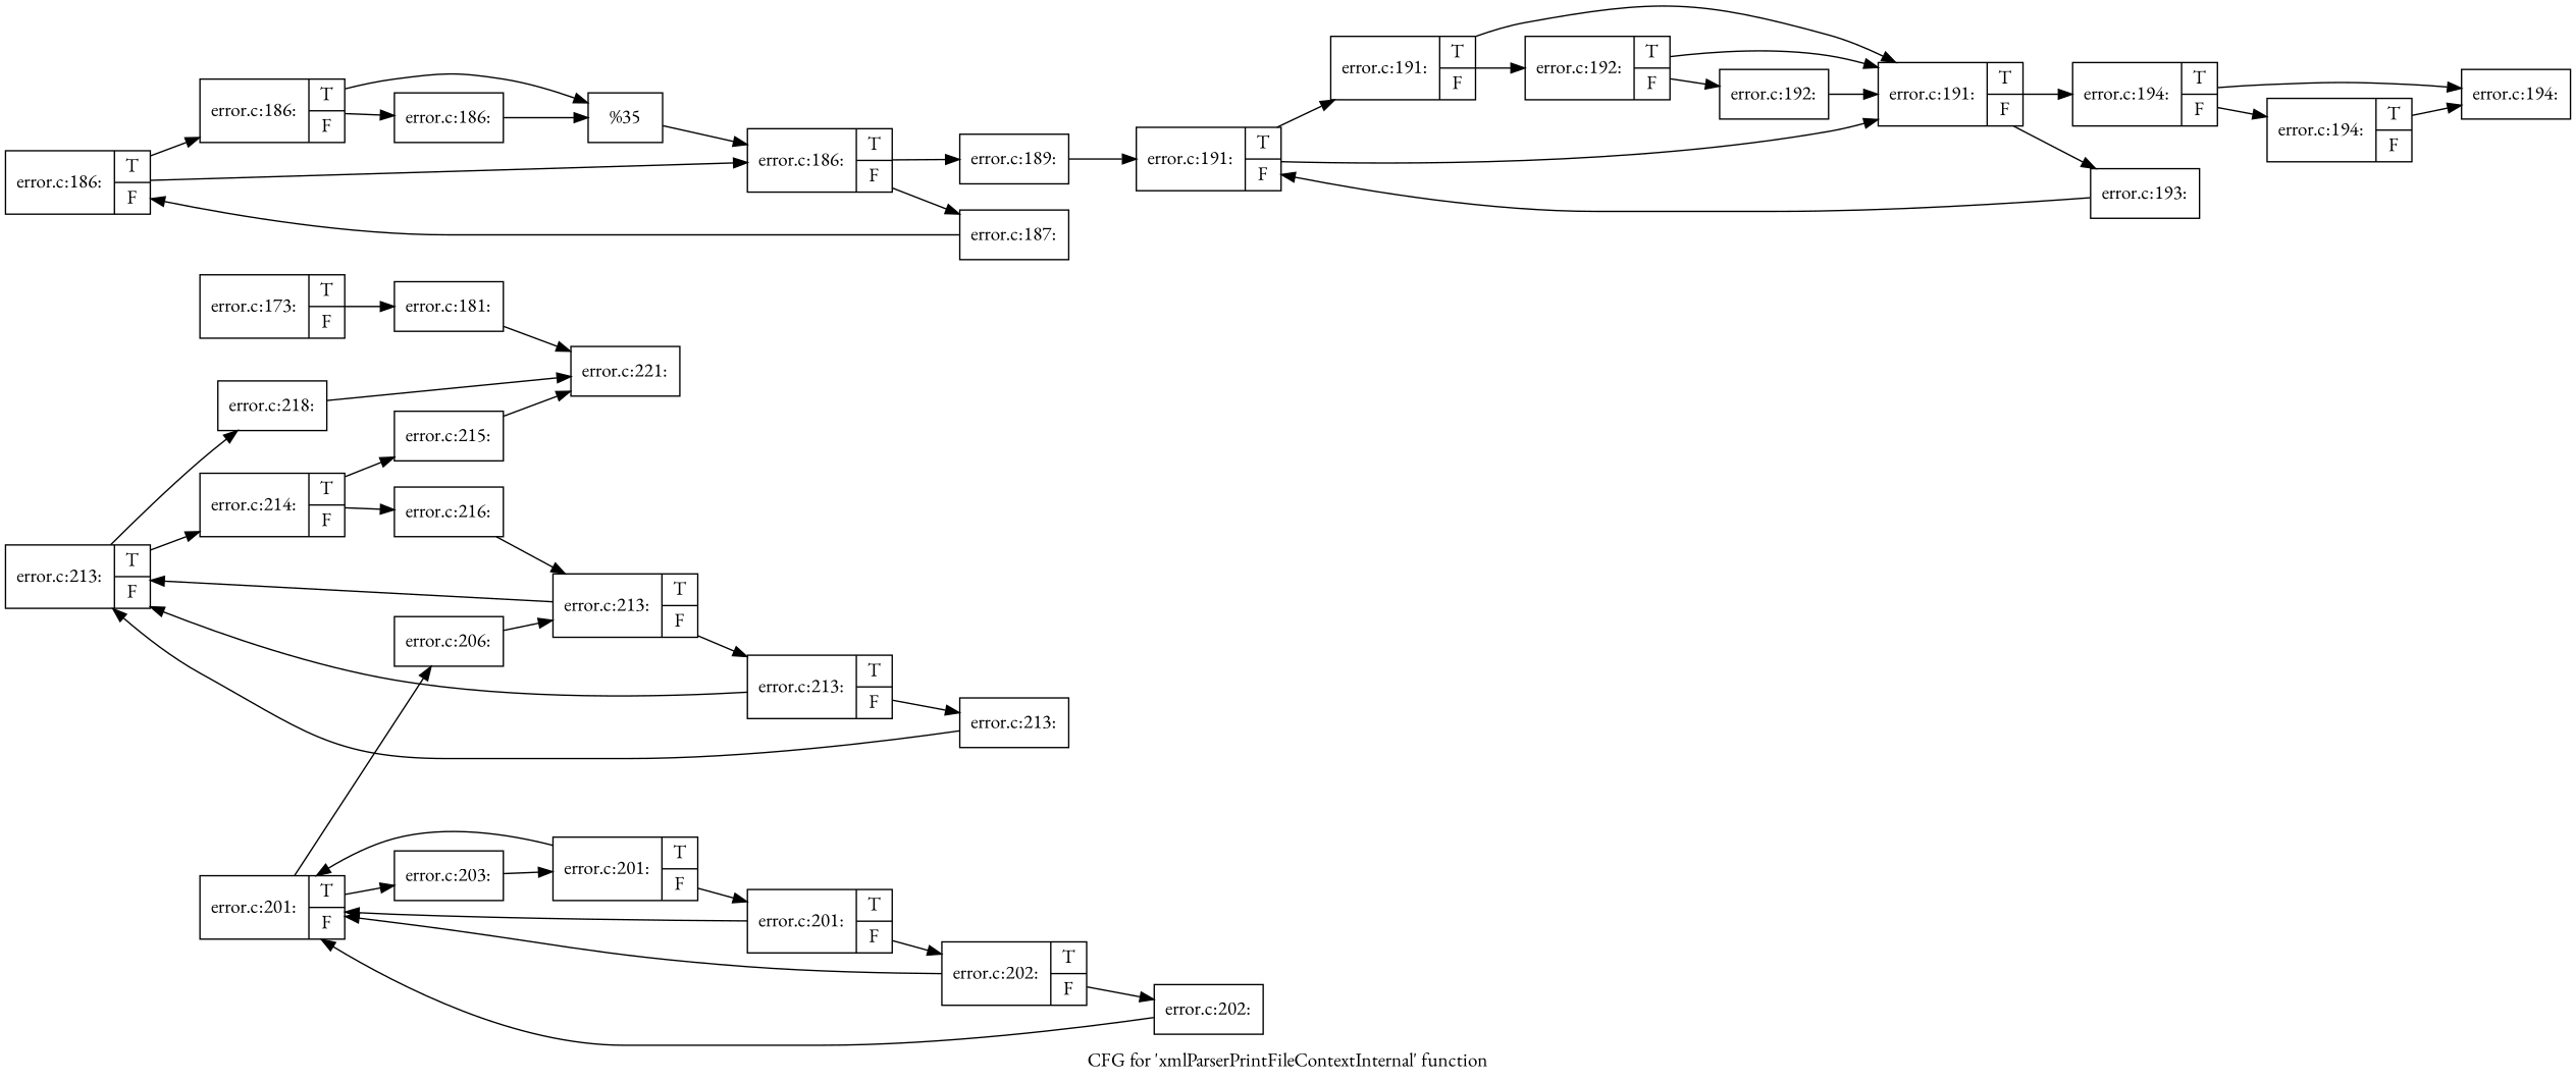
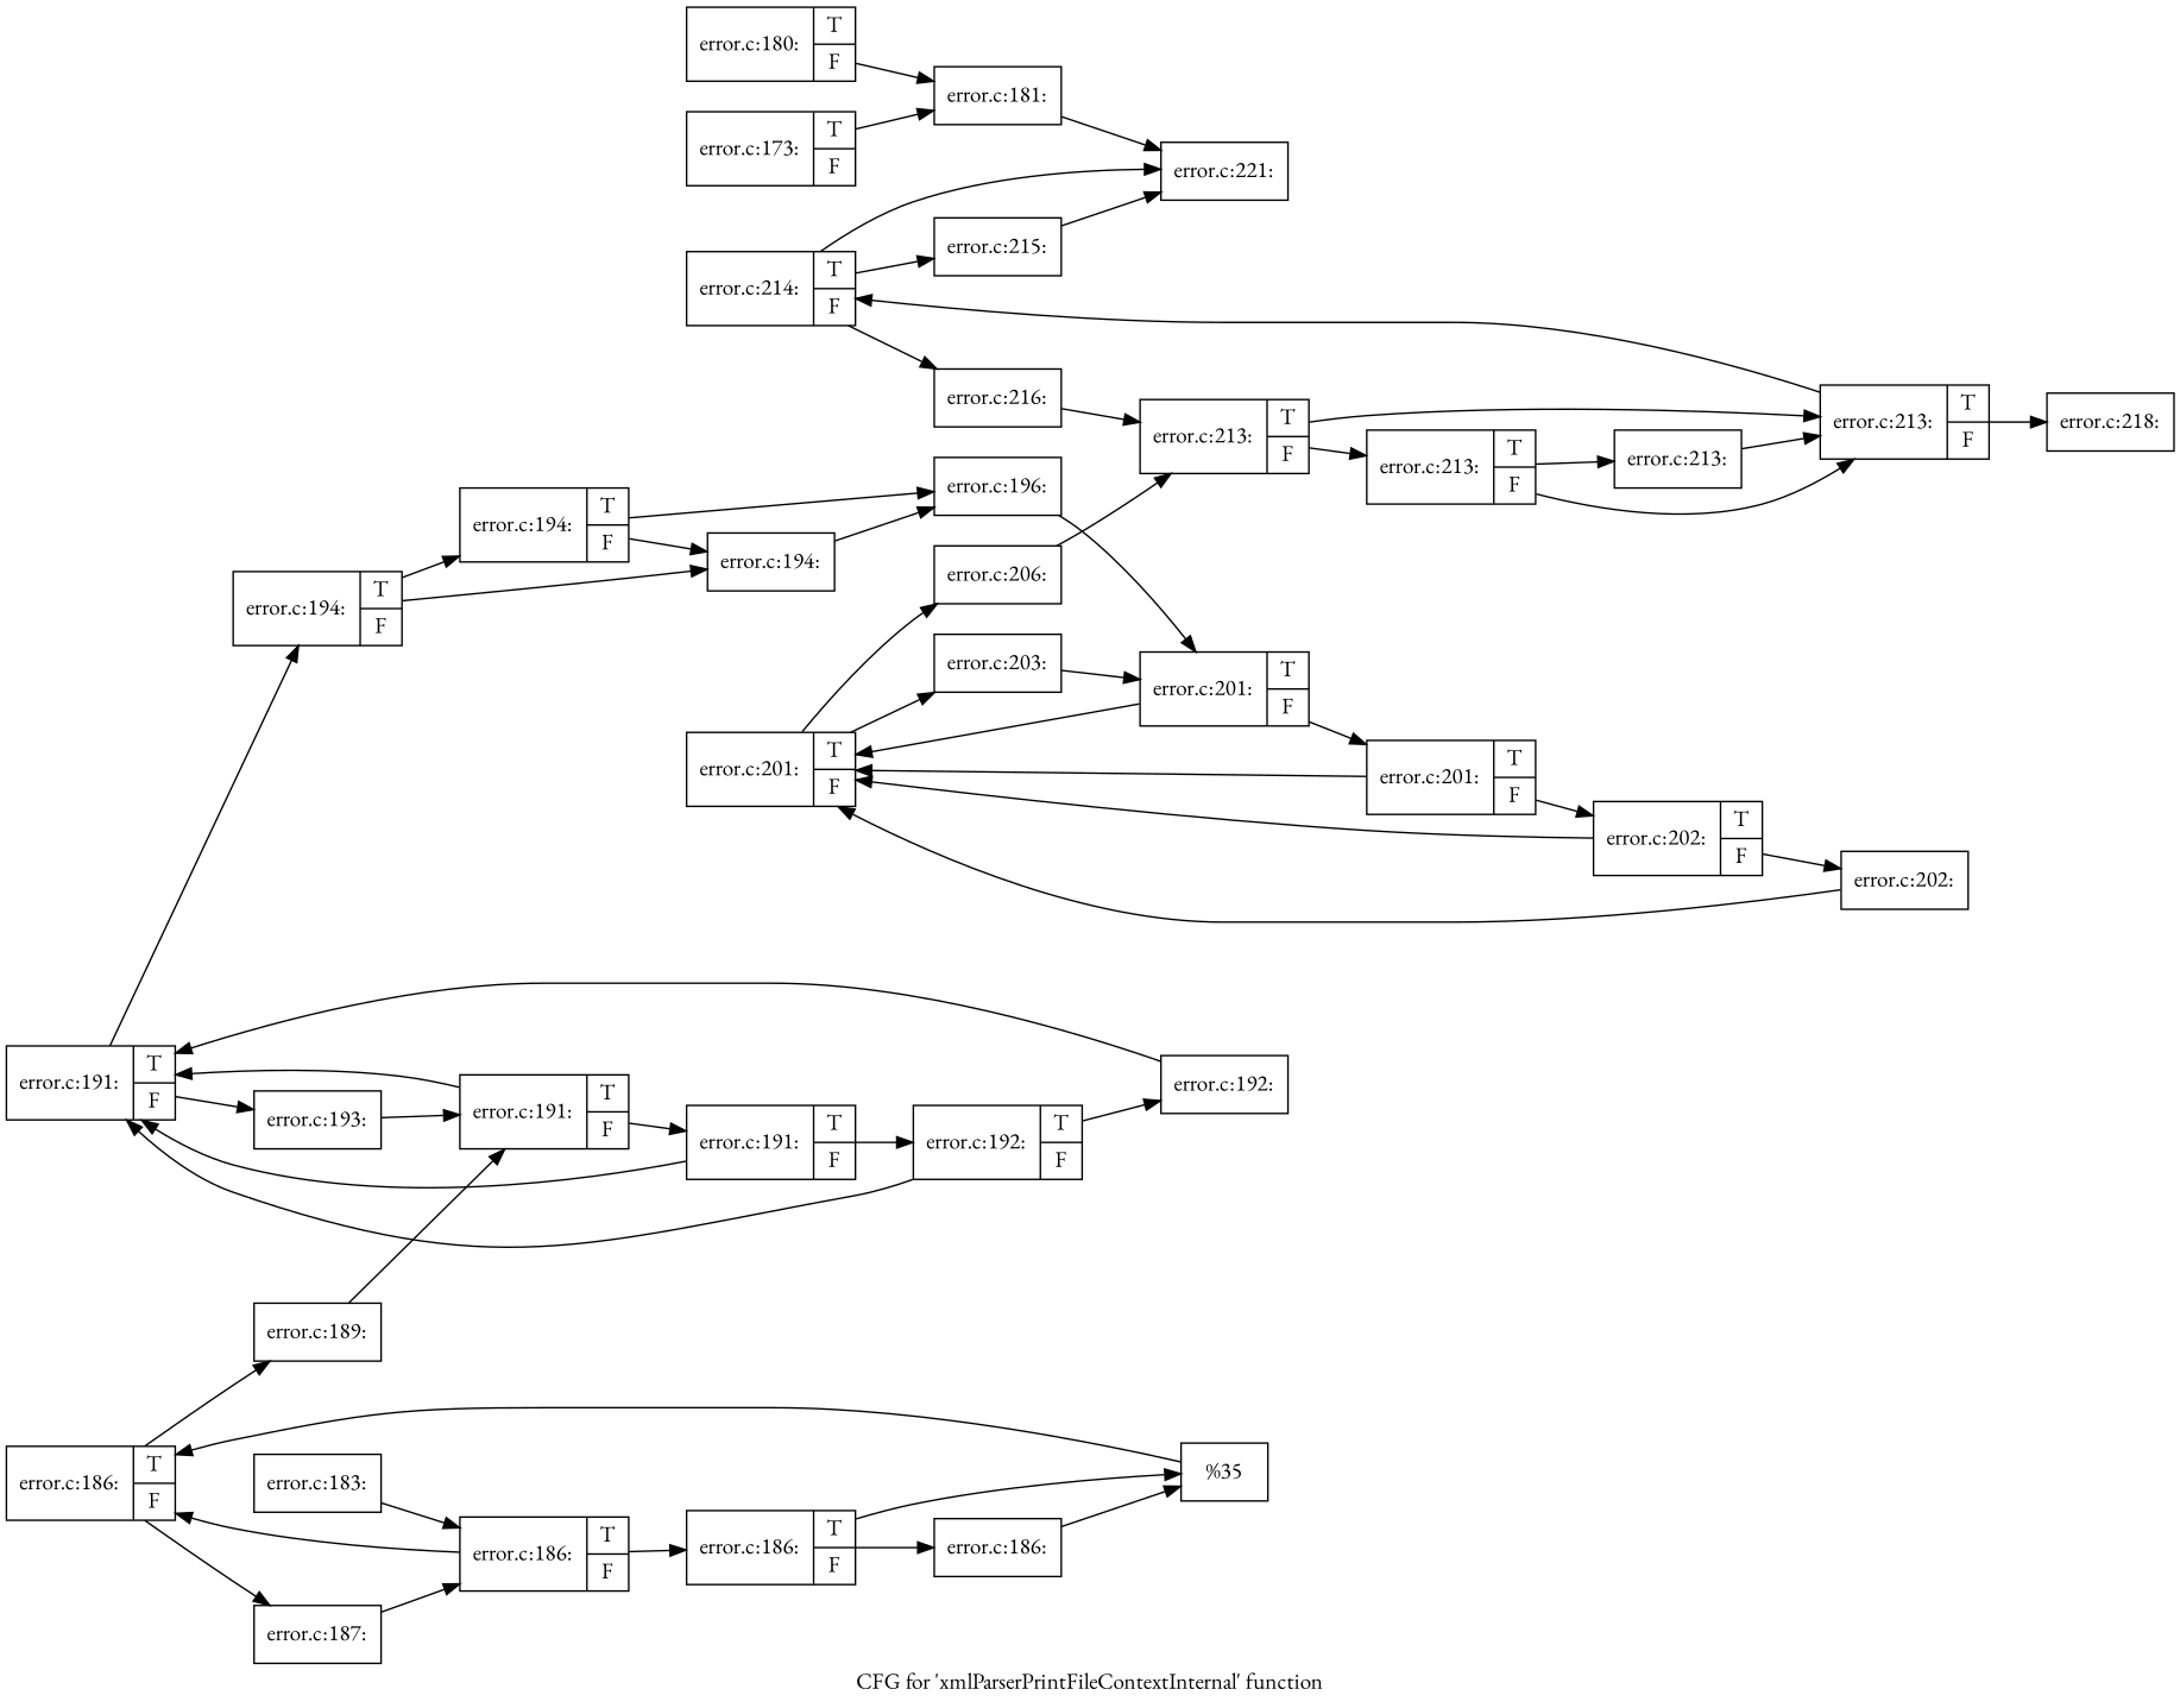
  digraph {
    fontname="EB Garamond"
    label="CFG for 'xmlParserPrintFileContextInternal' function"
    rankdir=LR
    node [fontname="EB Garamond" shape=record]
    edge [fontname="EB Garamond"]
    n1 [label="{error.c:173:|{<s0>T|<s1>F}}"]
    n2 [label="{error.c:181:}"]
    n3 [label="{error.c:221:}"]
+   n4 [label="{error.c:180:|{<s0>T|<s1>F}}"]
+   n5 [label="{error.c:183:}"]
    n6 [label="{error.c:186:|{<s0>T|<s1>F}}"]
    n7 [label="{error.c:186:|{<s0>T|<s1>F}}"]
    n8 [label="{error.c:186:|{<s0>T|<s1>F}}"]
    n9 [label="{%35}"]
    n10 [label="{error.c:186:}"]
    n11 [label="{error.c:187:}"]
    n12 [label="{error.c:189:}"]
    n13 [label="{error.c:191:|{<s0>T|<s1>F}}"]
    n14 [label="{error.c:191:|{<s0>T|<s1>F}}"]
    n15 [label="{error.c:191:|{<s0>T|<s1>F}}"]
    n16 [label="{error.c:192:|{<s0>T|<s1>F}}"]
    n17 [label="{error.c:193:}"]
    n18 [label="{error.c:194:|{<s0>T|<s1>F}}"]
    n19 [label="{error.c:192:}"]
    n20 [label="{error.c:194:}"]
    n21 [label="{error.c:194:|{<s0>T|<s1>F}}"]
+   n22 [label="{error.c:196:}"]
    n23 [label="{error.c:201:|{<s0>T|<s1>F}}"]
    n24 [label="{error.c:201:|{<s0>T|<s1>F}}"]
    n25 [label="{error.c:201:|{<s0>T|<s1>F}}"]
    n26 [label="{error.c:202:|{<s0>T|<s1>F}}"]
    n27 [label="{error.c:203:}"]
    n28 [label="{error.c:206:}"]
    n29 [label="{error.c:202:}"]
    n30 [label="{error.c:213:|{<s0>T|<s1>F}}"]
    n31 [label="{error.c:213:|{<s0>T|<s1>F}}"]
    n32 [label="{error.c:213:|{<s0>T|<s1>F}}"]
    n33 [label="{error.c:213:}"]
    n34 [label="{error.c:214:|{<s0>T|<s1>F}}"]
    n35 [label="{error.c:218:}"]
    n36 [label="{error.c:215:}"]
    n37 [label="{error.c:216:}"]
    n1 -> n2
    n2 -> n3
+   n4 -> n2
+   n5 -> n6
    n6 -> n7
    n6 -> n8
    n7 -> n9
    n7 -> n10
    n8 -> n11
    n8 -> n12
    n9 -> n8
    n10 -> n9
    n11 -> n6
    n12 -> n13
    n13 -> n14
    n13 -> n15
    n14 -> n15
    n14 -> n16
    n15 -> n17
    n15 -> n18
    n16 -> n15
    n16 -> n19
    n17 -> n13
    n18 -> n20
    n18 -> n21
    n19 -> n15
+   n20 -> n22
    n21 -> n20
+   n21 -> n22
+   n22 -> n23
    n23 -> n24
    n23 -> n25
    n24 -> n25
    n24 -> n26
    n25 -> n27
    n25 -> n28
    n26 -> n25
    n26 -> n29
    n27 -> n23
    n28 -> n30
    n29 -> n25
    n30 -> n31
    n30 -> n32
    n31 -> n32
    n31 -> n33
    n32 -> n34
    n32 -> n35
    n33 -> n32
    n34 -> n36
    n34 -> n37
-   n35 -> n3
+   n34 -> n3
    n36 -> n3
    n37 -> n30
  }
